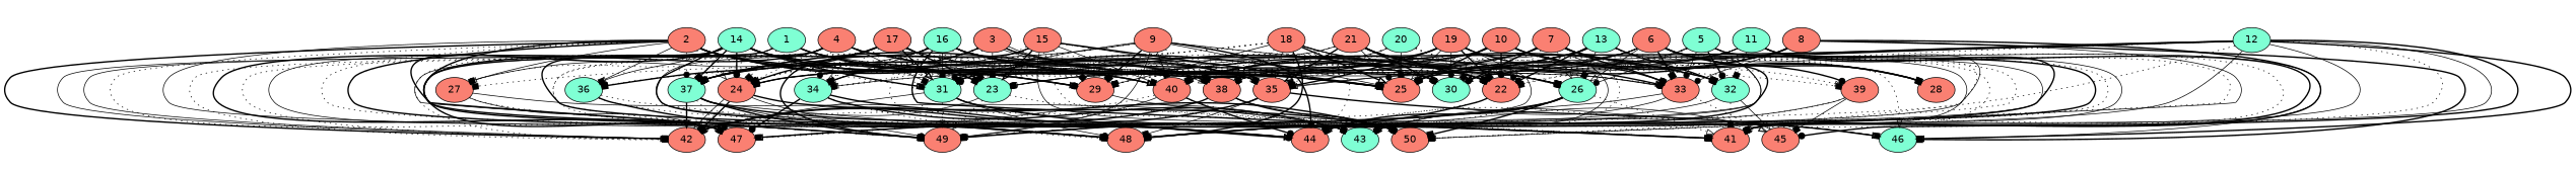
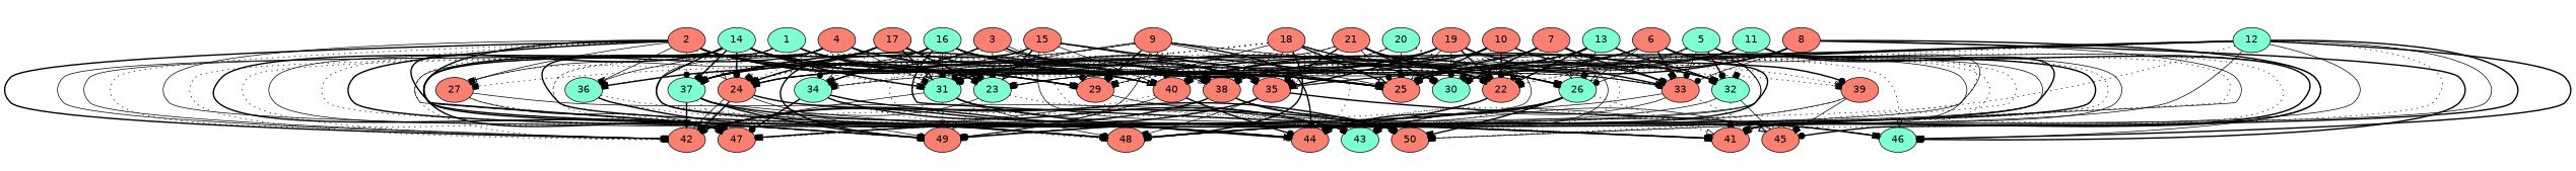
  digraph {
    fontname="DejaVu Sans"
    node [alpha=0.01 fillcolor=salmon fontname="DejaVu Sans" style=filled]
    edge [arrowhead=box fontname="DejaVu Sans" style=dotted]
    1 [fillcolor=aquamarine]
    22 [alpha=0.16]
    24 [alpha=0.12]
    26 [alpha=0.06 fillcolor=aquamarine]
    27
    29 [alpha=0.06]
    30 [alpha=0.10 fillcolor=aquamarine]
    35
    37 [alpha=0.13 fillcolor=aquamarine]
    38 [alpha=0.04]
    42 [alpha=0.00]
    47 [alpha=0.04]
    49 [alpha=0.13]
    50 [alpha=0.02]
    43 [fillcolor=aquamarine]
    44 [alpha=0.09]
    41 [alpha=0.19]
    48 [alpha=0.00]
    46 [alpha=0.12 fillcolor=aquamarine]
    45 [alpha=0.11]
    2 [alpha=0.05]
    23 [alpha=0.13 fillcolor=aquamarine]
    25 [alpha=0.11]
    31 [alpha=0.06 fillcolor=aquamarine]
    33 [alpha=0.13]
    36 [alpha=0.08 fillcolor=aquamarine]
    40 [alpha=0.16]
    3 [alpha=0.05]
    32 [fillcolor=aquamarine]
    34 [alpha=0.15 fillcolor=aquamarine]
    4 [alpha=0.12]
    5 [fillcolor=aquamarine]
    6 [alpha=0.03]
-   28 [alpha=0.15]
    39 [alpha=0.18]
    7 [alpha=0.10]
    8 [alpha=0.13]
    9 [alpha=0.20]
    10 [alpha=0.07]
    11 [fillcolor=aquamarine]
    12 [alpha=0.02 fillcolor=aquamarine]
    13 [alpha=0.03 fillcolor=aquamarine]
    14 [alpha=0.20 fillcolor=aquamarine]
    15 [alpha=0.20]
    16 [alpha=0.11 fillcolor=aquamarine]
    17 [alpha=0.08]
    18 [alpha=0.04]
    19 [alpha=0.14]
    20 [alpha=0.19 fillcolor=aquamarine]
    21 [alpha=0.09]
    1 -> 22 [arrowhead=onormal]
    1 -> 24
    1 -> 26 [style=solid]
    1 -> 27
    1 -> 29 [arrowhead=dot style=bold]
    1 -> 30 [arrowhead=onormal style=bold]
    1 -> 35
    1 -> 37 [arrowhead=onormal]
    1 -> 38
    1 -> 42 [arrowhead=onormal style=solid]
    1 -> 47 [style=solid]
    1 -> 49 [style=solid]
    22 -> 42 [arrowhead=onormal]
    22 -> 49 [style=bold]
    24 -> 42 [arrowhead=onormal style=solid]
    24 -> 42 [style=bold]
    24 -> 49 [arrowhead=dot style=solid]
    24 -> 50 [arrowhead=onormal style=bold]
    26 -> 47 [arrowhead=onormal style=bold]
    26 -> 49 [arrowhead=dot]
    26 -> 50 [style=bold]
    26 -> 43
    26 -> 44 [arrowhead=onormal style=bold]
    26 -> 41 [arrowhead=onormal]
    27 -> 47 [arrowhead=onormal style=solid]
    27 -> 43 [arrowhead=dot style=solid]
    27 -> 48
    29 -> 46 [style=solid]
    35 -> 42 [arrowhead=dot style=bold]
    35 -> 48 [style=solid]
    35 -> 46 [arrowhead=onormal style=bold]
    37 -> 42 [arrowhead=onormal style=bold]
    37 -> 47 [arrowhead=dot]
    37 -> 49 [style=bold]
    37 -> 43 [style=solid]
    37 -> 44 [arrowhead=onormal style=bold]
    37 -> 48 [arrowhead=onormal style=solid]
    38 -> 42 [arrowhead=dot style=bold]
    38 -> 50 [arrowhead=dot style=bold]
    38 -> 45 [arrowhead=onormal style=solid]
    2 -> 24 [arrowhead=onormal]
    2 -> 27 [arrowhead=onormal style=solid]
    2 -> 29 [arrowhead=dot style=solid]
    2 -> 37 [arrowhead=dot]
    2 -> 38 [arrowhead=onormal style=bold]
    2 -> 42 [style=bold]
    2 -> 47 [arrowhead=onormal]
    2 -> 49 [style=solid]
    2 -> 43 [arrowhead=dot style=bold]
    2 -> 44 [arrowhead=dot style=bold]
    2 -> 48 [arrowhead=dot]
    2 -> 23 [arrowhead=dot style=bold]
    2 -> 25 [arrowhead=dot style=bold]
    2 -> 31
    2 -> 33
    2 -> 36 [arrowhead=onormal style=solid]
    2 -> 40 [arrowhead=onormal style=bold]
    23 -> 42 [arrowhead=dot style=solid]
    23 -> 49 [arrowhead=onormal]
    23 -> 41 [arrowhead=onormal]
    31 -> 42 [style=solid]
    31 -> 49 [arrowhead=onormal]
    31 -> 44 [arrowhead=dot style=bold]
    31 -> 48 [arrowhead=dot style=solid]
    31 -> 46 [arrowhead=onormal style=solid]
    33 -> 43 [arrowhead=dot style=solid]
    33 -> 48 [arrowhead=dot style=solid]
    33 -> 45 [arrowhead=onormal]
    36 -> 44 [arrowhead=onormal]
    36 -> 41
    36 -> 48 [style=bold]
    40 -> 47 [arrowhead=onormal]
    40 -> 49 [arrowhead=dot style=solid]
    40 -> 50 [arrowhead=dot]
    40 -> 44 [arrowhead=dot style=bold]
    3 -> 22 [arrowhead=dot]
    3 -> 24
    3 -> 37 [arrowhead=onormal]
    3 -> 38 [arrowhead=onormal style=solid]
    3 -> 38 [style=solid]
    3 -> 49 [arrowhead=onormal]
    3 -> 43
    3 -> 23 [style=solid]
    3 -> 25 [arrowhead=onormal style=solid]
    3 -> 31 [arrowhead=dot]
    3 -> 32 [style=bold]
    3 -> 34 [style=bold]
    32 -> 41
    32 -> 48 [arrowhead=dot style=solid]
    32 -> 45 [arrowhead=onormal style=solid]
    34 -> 47 [arrowhead=dot style=bold]
    34 -> 50 [arrowhead=dot style=bold]
    34 -> 43 [arrowhead=dot style=bold]
    34 -> 48
    4 -> 24
    4 -> 29
    4 -> 30 [arrowhead=onormal style=solid]
    4 -> 35 [style=bold]
    4 -> 37 [arrowhead=onormal]
    4 -> 42 [arrowhead=onormal]
    4 -> 49 [arrowhead=dot style=bold]
    4 -> 43 [arrowhead=dot style=solid]
    4 -> 44 [arrowhead=onormal style=bold]
    4 -> 25 [style=solid]
    4 -> 31 [style=solid]
    4 -> 32 [arrowhead=onormal]
    4 -> 34 [arrowhead=dot]
    5 -> 22
    5 -> 24 [arrowhead=dot]
    5 -> 26 [arrowhead=dot style=solid]
    5 -> 38 [arrowhead=dot style=solid]
    5 -> 47
    5 -> 50
    5 -> 43 [arrowhead=onormal style=bold]
    5 -> 44 [arrowhead=dot style=solid]
    5 -> 41
    5 -> 25 [arrowhead=dot]
    5 -> 33 [arrowhead=dot style=solid]
    5 -> 32 [arrowhead=dot style=bold]
    6 -> 24 [arrowhead=dot style=solid]
    6 -> 26 [arrowhead=onormal style=solid]
    6 -> 30 [arrowhead=onormal style=solid]
    6 -> 35 [arrowhead=onormal style=solid]
    6 -> 38 [arrowhead=dot style=solid]
    6 -> 49 [style=solid]
    6 -> 50
    6 -> 41 [style=solid]
    6 -> 48 [arrowhead=onormal style=solid]
    6 -> 25 [arrowhead=onormal style=solid]
    6 -> 33 [style=bold]
-   6 -> 28 [arrowhead=dot style=bold]
    6 -> 39 [arrowhead=dot style=bold]
    39 -> 43 [arrowhead=onormal style=solid]
    39 -> 44 [arrowhead=dot]
    39 -> 45 [style=solid]
    7 -> 22 [arrowhead=dot]
    7 -> 24 [style=solid]
    7 -> 26 [arrowhead=onormal]
    7 -> 29
    7 -> 30 [arrowhead=dot style=bold]
    7 -> 44 [style=bold]
    7 -> 41 [style=solid]
    7 -> 33 [style=bold]
    7 -> 40 [arrowhead=onormal style=bold]
    7 -> 32 [arrowhead=dot]
-   7 -> 28 [style=bold]
    8 -> 29
    8 -> 50 [arrowhead=onormal style=solid]
    8 -> 41 [style=bold]
    8 -> 46 [style=bold]
    8 -> 25 [arrowhead=dot style=bold]
    8 -> 31
    8 -> 33 [arrowhead=dot style=solid]
    8 -> 40 [arrowhead=dot style=bold]
    9 -> 26 [arrowhead=dot style=solid]
    9 -> 27
    9 -> 29 [style=bold]
    9 -> 37 [arrowhead=onormal style=solid]
    9 -> 38 [arrowhead=onormal]
    9 -> 49 [arrowhead=dot style=solid]
    9 -> 44 [arrowhead=dot style=bold]
    9 -> 25 [arrowhead=onormal style=solid]
    9 -> 31 [arrowhead=onormal style=solid]
    9 -> 40 [style=solid]
    9 -> 32
    9 -> 34 [arrowhead=onormal]
    10 -> 22 [arrowhead=dot style=bold]
    10 -> 30
    10 -> 37 [style=bold]
    10 -> 44 [arrowhead=dot]
    10 -> 23
    10 -> 25 [style=bold]
    10 -> 31 [style=solid]
    10 -> 33 [arrowhead=dot style=bold]
    10 -> 32 [arrowhead=onormal]
-   10 -> 28 [style=bold]
    11 -> 38 [style=solid]
    11 -> 43 [arrowhead=onormal]
    11 -> 41 [style=bold]
    11 -> 48 [style=bold]
    11 -> 46 [style=solid]
    11 -> 23 [arrowhead=onormal style=solid]
    11 -> 25 [arrowhead=onormal style=solid]
    11 -> 32
    11 -> 34 [style=solid]
    12 -> 22 [arrowhead=dot]
    12 -> 24 [style=bold]
    12 -> 30 [arrowhead=onormal style=bold]
    12 -> 35 [arrowhead=onormal style=solid]
    12 -> 49 [arrowhead=onormal]
    12 -> 50
    12 -> 43 [arrowhead=dot style=solid]
    12 -> 41 [style=solid]
    12 -> 48 [arrowhead=dot style=solid]
    12 -> 46 [arrowhead=onormal style=bold]
    12 -> 45 [arrowhead=dot style=bold]
    12 -> 23 [arrowhead=dot style=solid]
    13 -> 22 [arrowhead=dot style=bold]
    13 -> 26 [style=solid]
    13 -> 41 [arrowhead=onormal]
    13 -> 48 [style=solid]
    13 -> 31 [arrowhead=dot style=bold]
    13 -> 40 [style=bold]
    13 -> 32 [style=bold]
    13 -> 39 [arrowhead=onormal]
    14 -> 24 [arrowhead=dot style=bold]
    14 -> 26 [arrowhead=onormal style=solid]
    14 -> 29 [arrowhead=onormal style=bold]
    14 -> 30 [arrowhead=dot]
    14 -> 37 [style=bold]
    14 -> 42 [arrowhead=dot style=solid]
    14 -> 47 [style=bold]
    14 -> 41 [arrowhead=onormal style=bold]
    14 -> 48 [arrowhead=onormal style=bold]
    14 -> 25 [style=bold]
    14 -> 31 [arrowhead=onormal style=bold]
    14 -> 36 [style=solid]
    14 -> 40 [arrowhead=onormal style=bold]
    15 -> 24
    15 -> 29
    15 -> 35 [arrowhead=onormal style=solid]
    15 -> 37 [arrowhead=dot style=solid]
    15 -> 49 [style=bold]
    15 -> 50 [style=solid]
    15 -> 41
    15 -> 23 [arrowhead=onormal style=bold]
    15 -> 25 [arrowhead=onormal style=bold]
    15 -> 31 [arrowhead=dot]
    15 -> 31 [arrowhead=dot]
    15 -> 40 [style=solid]
    15 -> 39
    16 -> 22 [style=bold]
    16 -> 24 [arrowhead=dot]
    16 -> 35 [arrowhead=dot style=solid]
    16 -> 37 [style=solid]
    16 -> 38 [style=solid]
    16 -> 42
    16 -> 47 [arrowhead=dot style=bold]
    16 -> 50
    16 -> 41 [style=bold]
    16 -> 23
    16 -> 25 [style=bold]
    16 -> 31 [style=solid]
    16 -> 33 [style=solid]
    16 -> 40 [arrowhead=onormal]
    16 -> 34 [arrowhead=onormal style=solid]
    17 -> 22 [arrowhead=dot style=solid]
    17 -> 24 [arrowhead=onormal style=bold]
    17 -> 26
    17 -> 27 [arrowhead=dot style=solid]
    17 -> 35 [arrowhead=dot style=solid]
    17 -> 37 [style=solid]
    17 -> 38
    17 -> 42 [arrowhead=onormal]
    17 -> 48 [arrowhead=onormal]
    17 -> 23 [style=bold]
    17 -> 25
    17 -> 31 [arrowhead=onormal style=bold]
    17 -> 33 [arrowhead=dot]
    17 -> 36 [style=bold]
    17 -> 34 [arrowhead=onormal]
    18 -> 22 [arrowhead=onormal style=solid]
    18 -> 29 [style=solid]
    18 -> 30 [style=solid]
    18 -> 35 [arrowhead=onormal]
    18 -> 37
    18 -> 38 [arrowhead=onormal]
    18 -> 44 [arrowhead=dot]
    18 -> 48 [style=bold]
    18 -> 25 [arrowhead=onormal style=bold]
    18 -> 31
    18 -> 33 [arrowhead=dot style=solid]
    18 -> 36
    19 -> 22 [style=bold]
    19 -> 29 [arrowhead=dot]
    19 -> 30 [arrowhead=dot style=solid]
    19 -> 35 [style=bold]
    19 -> 37 [arrowhead=dot style=bold]
    19 -> 38 [arrowhead=dot]
    19 -> 47 [arrowhead=dot style=solid]
    19 -> 44 [arrowhead=dot style=solid]
    19 -> 46 [arrowhead=onormal]
    19 -> 25 [arrowhead=onormal style=solid]
    19 -> 31 [arrowhead=dot]
    19 -> 33 [arrowhead=onormal style=bold]
    20 -> 22
    20 -> 26
    20 -> 35
    20 -> 23 [style=solid]
    20 -> 25 [style=solid]
    20 -> 31
    20 -> 32
    21 -> 22 [arrowhead=dot style=bold]
    21 -> 24
    21 -> 26 [style=bold]
    21 -> 30 [arrowhead=dot style=bold]
-   21 -> 35 [arrowhead=onormal style=bold]
+   21 -> 35 [arrowhead=dot style=bold]
    21 -> 37 [arrowhead=dot style=solid]
    21 -> 25 [arrowhead=dot style=solid]
    21 -> 32 [arrowhead=onormal style=solid]
    21 -> 34 [arrowhead=dot]
  }
